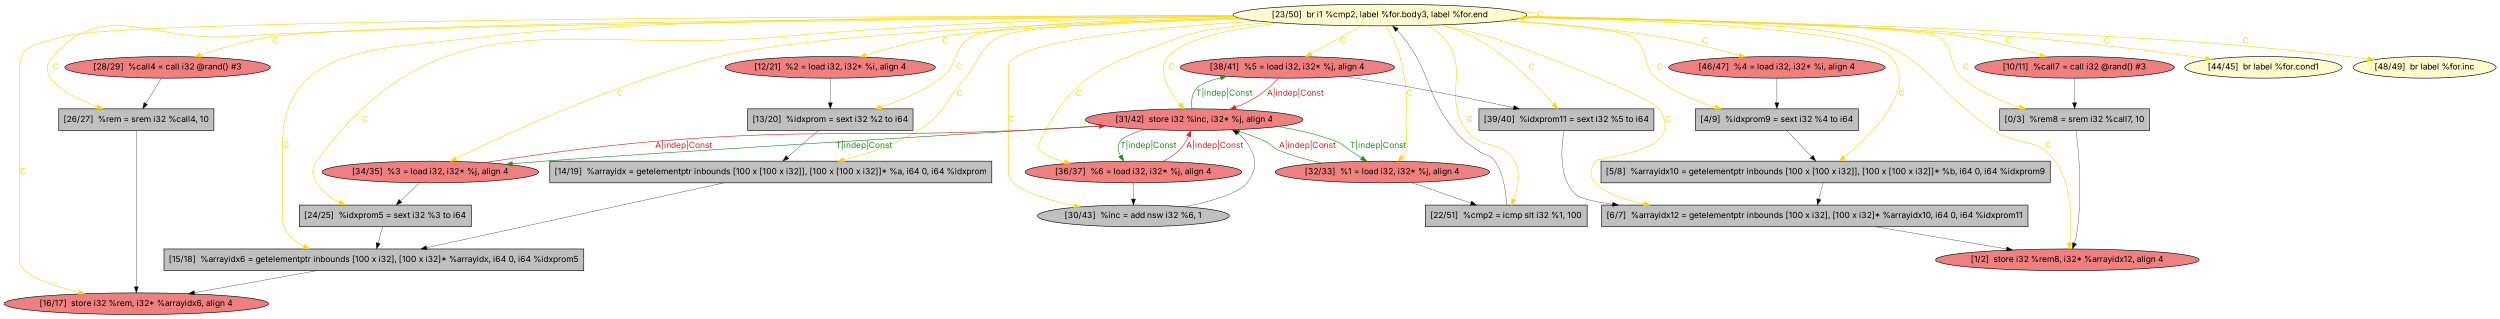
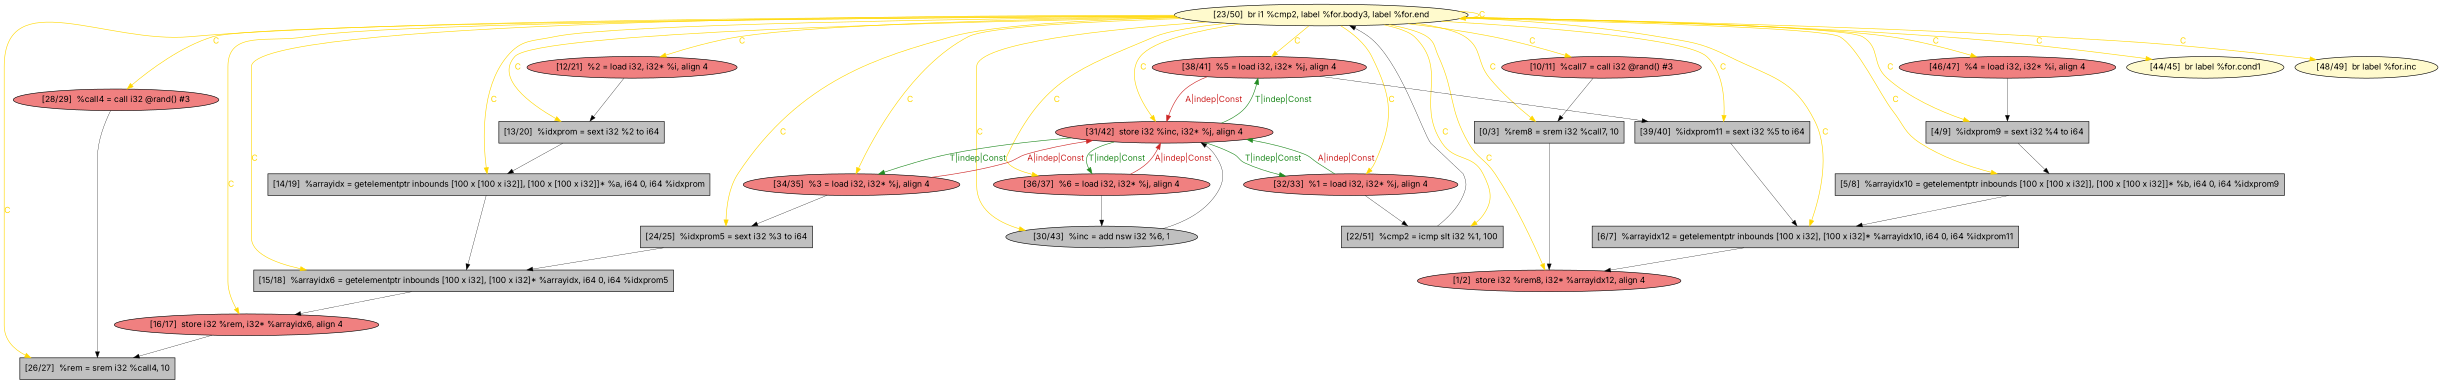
  digraph {
    fontname=Inter
    node [fillcolor=grey fontname=Inter shape=ellipse style=filled]
    edge [color=gold fontcolor=gold fontname=Inter penwidth=1.0 style=solid]
    n1 [fillcolor=lemonchiffon label="[23/50]  br i1 %cmp2, label %for.body3, label %for.end"]
    n2 [fillcolor=lightcoral label="[28/29]  %call4 = call i32 @rand() #3"]
    n3 [label="[14/19]  %arrayidx = getelementptr inbounds [100 x [100 x i32]], [100 x [100 x i32]]* %a, i64 0, i64 %idxprom" shape=rectangle]
    n4 [label="[24/25]  %idxprom5 = sext i32 %3 to i64" shape=rectangle]
    n5 [label="[5/8]  %arrayidx10 = getelementptr inbounds [100 x [100 x i32]], [100 x [100 x i32]]* %b, i64 0, i64 %idxprom9" shape=rectangle]
    n6 [fillcolor=lightcoral label="[38/41]  %5 = load i32, i32* %j, align 4"]
    n7 [label="[39/40]  %idxprom11 = sext i32 %5 to i64" shape=rectangle]
    n8 [fillcolor=lightcoral label="[32/33]  %1 = load i32, i32* %j, align 4"]
    n9 [fillcolor=lightcoral label="[12/21]  %2 = load i32, i32* %i, align 4"]
    n10 [label="[0/3]  %rem8 = srem i32 %call7, 10" shape=rectangle]
    n11 [fillcolor=lightcoral label="[10/11]  %call7 = call i32 @rand() #3"]
    n12 [label="[26/27]  %rem = srem i32 %call4, 10" shape=rectangle]
    n13 [label="[6/7]  %arrayidx12 = getelementptr inbounds [100 x i32], [100 x i32]* %arrayidx10, i64 0, i64 %idxprom11" shape=rectangle]
    n14 [fillcolor=lightcoral label="[36/37]  %6 = load i32, i32* %j, align 4"]
    n15 [fillcolor=lightcoral label="[16/17]  store i32 %rem, i32* %arrayidx6, align 4"]
    n16 [label="[4/9]  %idxprom9 = sext i32 %4 to i64" shape=rectangle]
    n17 [label="[13/20]  %idxprom = sext i32 %2 to i64" shape=rectangle]
    n18 [label="[15/18]  %arrayidx6 = getelementptr inbounds [100 x i32], [100 x i32]* %arrayidx, i64 0, i64 %idxprom5" shape=rectangle]
    n19 [label="[22/51]  %cmp2 = icmp slt i32 %1, 100" shape=rectangle]
    n20 [fillcolor=lightcoral label="[46/47]  %4 = load i32, i32* %i, align 4"]
    n21 [fillcolor=lemonchiffon label="[44/45]  br label %for.cond1"]
    n22 [fillcolor=lemonchiffon label="[48/49]  br label %for.inc"]
    n23 [fillcolor=lightcoral label="[31/42]  store i32 %inc, i32* %j, align 4"]
    n24 [fillcolor=lightcoral label="[34/35]  %3 = load i32, i32* %j, align 4"]
    n25 [fillcolor=lightcoral label="[1/2]  store i32 %rem8, i32* %arrayidx12, align 4"]
    n26 [label="[30/43]  %inc = add nsw i32 %6, 1"]
    n1 -> n1 [label=C]
    n1 -> n2 [label=C]
    n1 -> n3 [label=C]
    n1 -> n4 [label=C]
    n1 -> n5 [label=C]
    n1 -> n6 [label=C]
    n1 -> n7 [label=C]
    n1 -> n8 [label=C]
    n1 -> n9 [label=C]
    n1 -> n10 [label=C]
    n1 -> n11 [label=C]
    n1 -> n12 [label=C]
    n1 -> n13 [label=C]
    n1 -> n14 [label=C]
    n1 -> n15 [label=C]
    n1 -> n16 [label=C]
    n1 -> n17 [label=C]
    n1 -> n18 [label=C]
    n1 -> n19 [label=C]
    n1 -> n20 [label=C]
    n1 -> n21 [label=C]
    n1 -> n22 [label=C]
    n1 -> n23 [label=C]
    n1 -> n24 [label=C]
    n1 -> n25 [label=C]
    n1 -> n26 [label=C]
    n2 -> n12 [color=black fontcolor=black penwidth=0.5]
    n3 -> n18 [color=black fontcolor=black penwidth=0.5]
    n4 -> n18 [color=black fontcolor=black penwidth=0.5]
    n5 -> n13 [color=black fontcolor=black penwidth=0.5]
    n6 -> n7 [color=black fontcolor=black penwidth=0.5]
    n6 -> n23 [color=firebrick3 fontcolor=firebrick3 label="A|indep|Const"]
    n7 -> n13 [color=black fontcolor=black penwidth=0.5]
    n8 -> n19 [color=black fontcolor=black penwidth=0.5]
    n8 -> n23 [color=forestgreen fontcolor=firebrick3 label="A|indep|Const"]
    n9 -> n17 [color=black fontcolor=black penwidth=0.5]
    n10 -> n25 [color=black fontcolor=black penwidth=0.5]
    n11 -> n10 [color=black fontcolor=black penwidth=0.5]
-   n12 -> n15 [color=black fontcolor=black penwidth=0.5]
+   n15 -> n12 [color=black fontcolor=black penwidth=0.5]
    n13 -> n25 [color=black fontcolor=black penwidth=0.5]
    n14 -> n23 [color=firebrick3 fontcolor=firebrick3 label="A|indep|Const"]
    n14 -> n26 [color=black fontcolor=black penwidth=0.5]
    n16 -> n5 [color=black fontcolor=black penwidth=0.5]
    n17 -> n3 [color=black fontcolor=black penwidth=0.5]
    n18 -> n15 [color=black fontcolor=black penwidth=0.5]
    n19 -> n1 [color=black fontcolor=black penwidth=0.5]
    n20 -> n16 [color=black fontcolor=black penwidth=0.5]
    n23 -> n6 [color=forestgreen fontcolor=forestgreen label="T|indep|Const"]
    n23 -> n8 [color=forestgreen fontcolor=forestgreen label="T|indep|Const"]
    n23 -> n14 [color=forestgreen fontcolor=forestgreen label="T|indep|Const"]
    n23 -> n24 [color=forestgreen fontcolor=forestgreen label="T|indep|Const"]
    n24 -> n4 [color=black fontcolor=black penwidth=0.5]
    n24 -> n23 [color=firebrick3 fontcolor=firebrick3 label="A|indep|Const"]
    n26 -> n23 [color=black fontcolor=black penwidth=0.5]
  }
